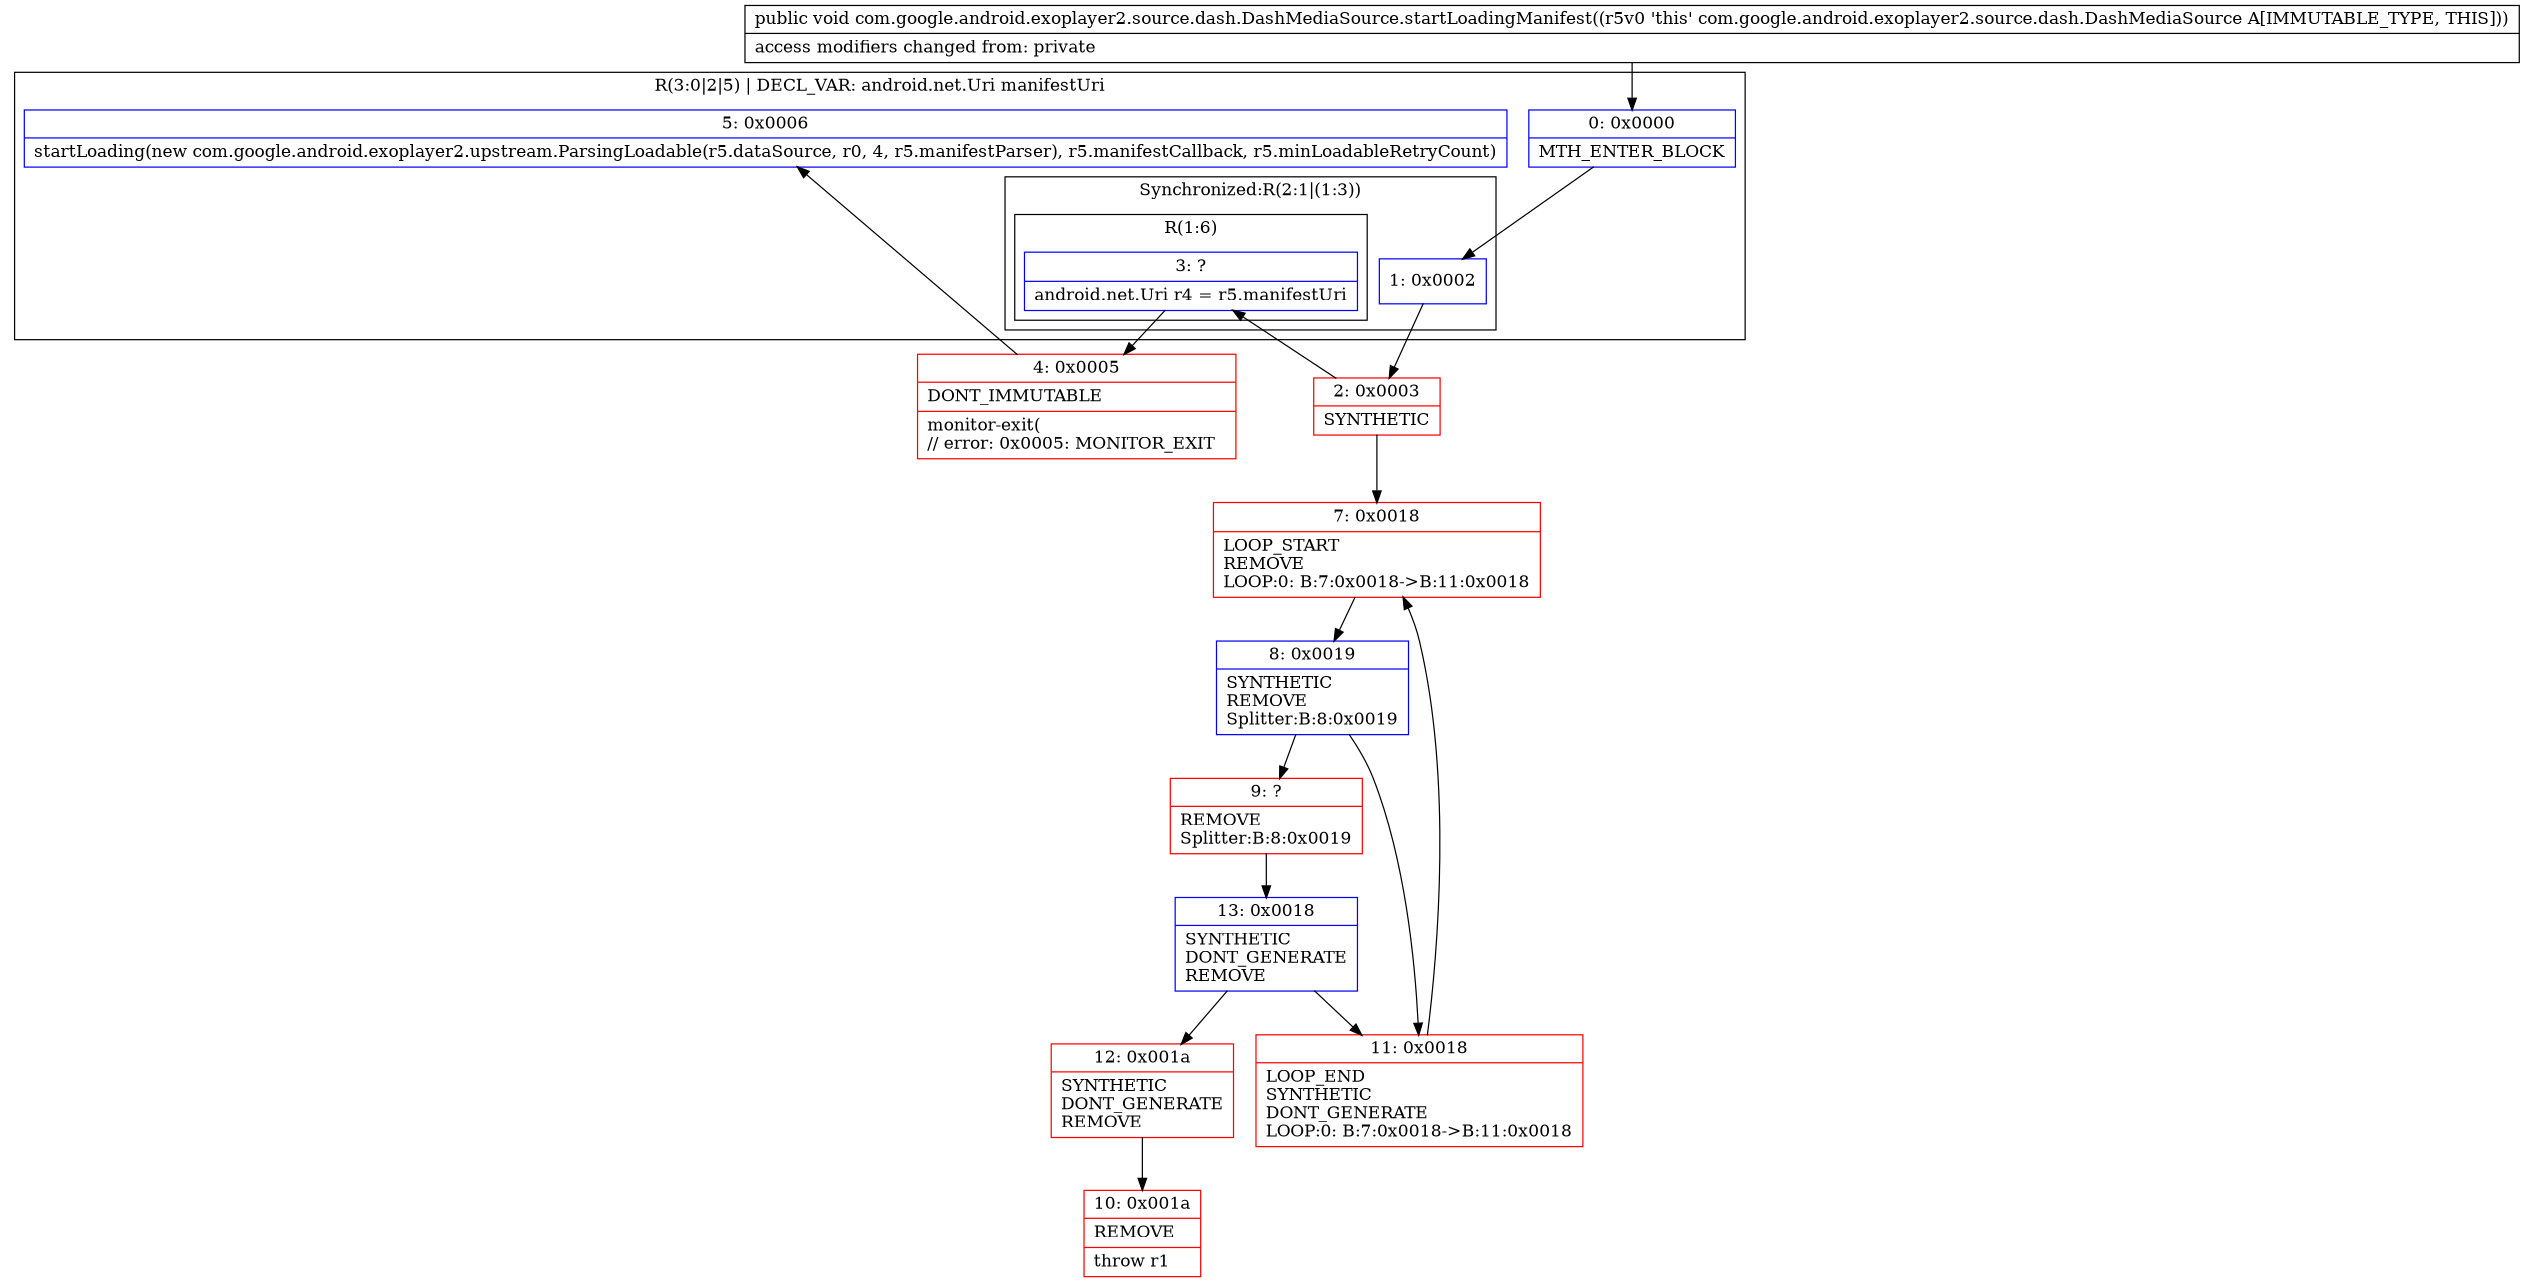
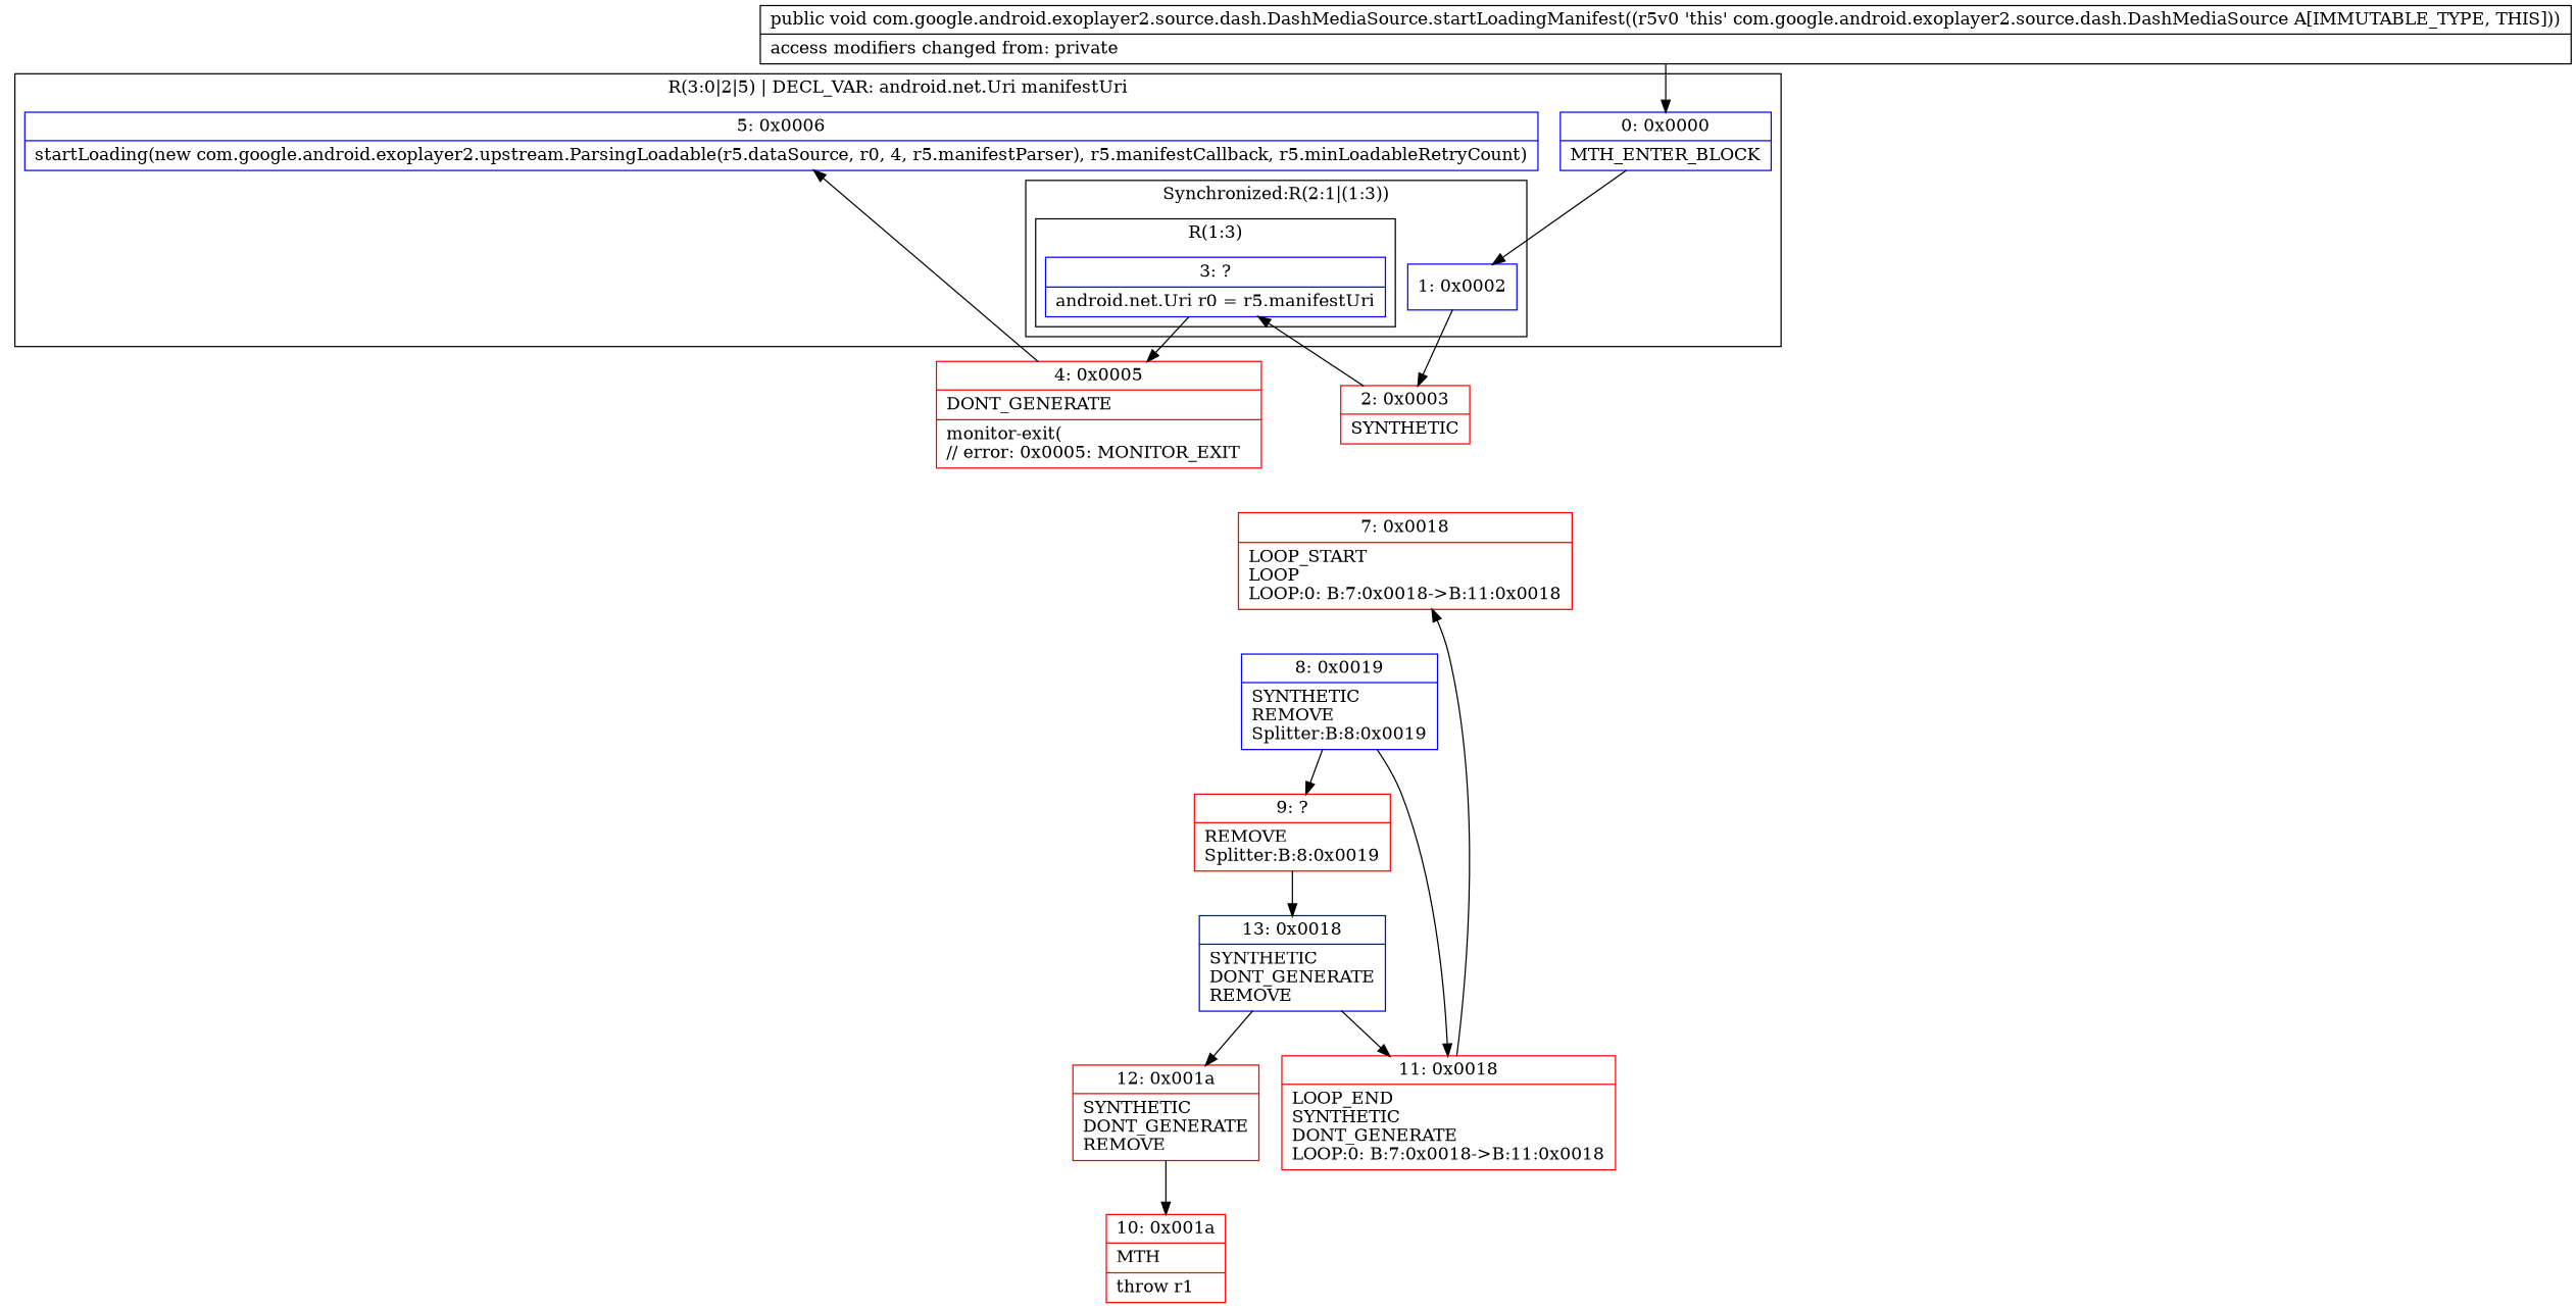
  digraph {
    node [color=red shape=record]
-   n1 [color=blue label="{3\:\ ?|android.net.Uri r4 = r5.manifestUri\l}"]
+   n1 [color=blue label="{3\:\ ?|android.net.Uri r0 = r5.manifestUri\l}"]
    n2 [color=blue label="{1\:\ 0x0002}"]
    n3 [color=blue label="{0\:\ 0x0000|MTH_ENTER_BLOCK\l}"]
    n4 [color=blue label="{5\:\ 0x0006|startLoading(new com.google.android.exoplayer2.upstream.ParsingLoadable(r5.dataSource, r0, 4, r5.manifestParser), r5.manifestCallback, r5.minLoadableRetryCount)\l}"]
-   n5 [label="{4\:\ 0x0005|DONT_IMMUTABLE\l|monitor\-exit(\l\/\/ error: 0x0005: MONITOR_EXIT  \l}"]
+   n5 [label="{4\:\ 0x0005|DONT_GENERATE\l|monitor\-exit(\l\/\/ error: 0x0005: MONITOR_EXIT  \l}"]
    n6 [label="{2\:\ 0x0003|SYNTHETIC\l}"]
-   n7 [label="{7\:\ 0x0018|LOOP_START\lREMOVE\lLOOP:0: B:7:0x0018\-\>B:11:0x0018\l}"]
+   n7 [label="{7\:\ 0x0018|LOOP_START\lLOOP\lLOOP:0: B:7:0x0018\-\>B:11:0x0018\l}"]
    n8 [color=blue label="{8\:\ 0x0019|SYNTHETIC\lREMOVE\lSplitter:B:8:0x0019\l}"]
    n9 [label="{9\:\ ?|REMOVE\lSplitter:B:8:0x0019\l}"]
    n10 [label="{11\:\ 0x0018|LOOP_END\lSYNTHETIC\lDONT_GENERATE\lLOOP:0: B:7:0x0018\-\>B:11:0x0018\l}"]
    n11 [color=blue label="{13\:\ 0x0018|SYNTHETIC\lDONT_GENERATE\lREMOVE\l}"]
    n12 [label="{12\:\ 0x001a|SYNTHETIC\lDONT_GENERATE\lREMOVE\l}"]
-   n13 [label="{10\:\ 0x001a|REMOVE\l|throw r1\l}"]
+   n13 [label="{10\:\ 0x001a|MTH\l|throw r1\l}"]
    n14 [label="{public void com.google.android.exoplayer2.source.dash.DashMediaSource.startLoadingManifest((r5v0 'this' com.google.android.exoplayer2.source.dash.DashMediaSource A[IMMUTABLE_TYPE, THIS]))  | access modifiers changed from: private\l}" color=""]
    subgraph cluster_1 {
      label="R(3:0|2|5) | DECL_VAR: android.net.Uri manifestUri\l"
      n3
      n4
      subgraph cluster_2 {
        label="Synchronized:R(2:1|(1:3))"
        n2
        subgraph cluster_3 {
-         label="R(1:6)"
+         label="R(1:3)"
          n1
        }
      }
    }
    n1 -> n5
    n2 -> n6
    n3 -> n2
    n5 -> n4
    n6 -> n1
-   n6 -> n7
-   n7 -> n8
    n8 -> n9
    n8 -> n10
    n9 -> n11
    n10 -> n7
    n11 -> n10
    n11 -> n12
    n12 -> n13
    n14 -> n3
  }
